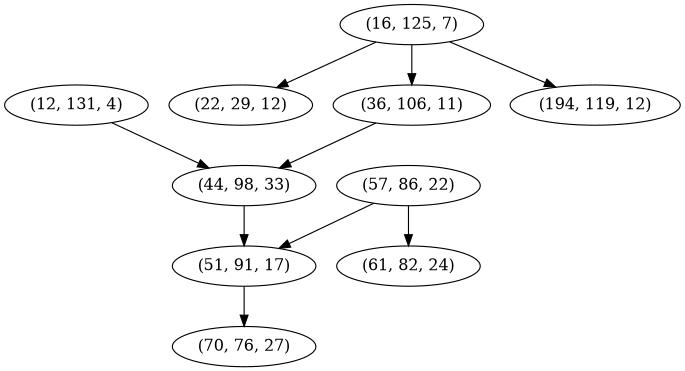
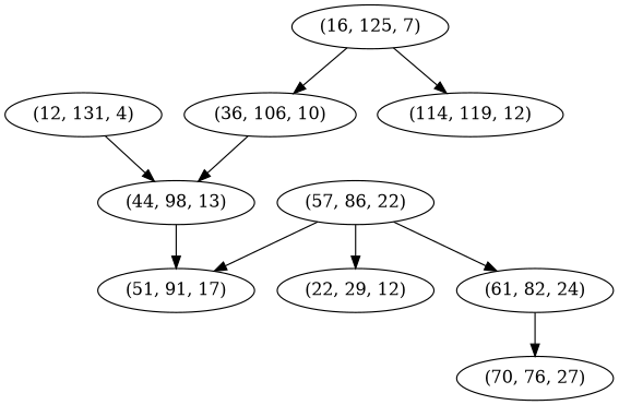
  digraph {
    "(12, 131, 4)"
-   "(44, 98, 13)" [label="(44, 98, 33)"]
+   "(44, 98, 13)"
    "(16, 125, 7)"
    "(22, 29, 12)"
-   "(36, 106, 10)" [label="(36, 106, 11)"]
-   "(114, 119, 12)" [label="(194, 119, 12)"]
+   "(36, 106, 10)"
+   "(114, 119, 12)"
    "(51, 91, 17)"
    "(57, 86, 22)"
    "(61, 82, 24)"
    "(70, 76, 27)"
    "(12, 131, 4)" -> "(44, 98, 13)"
    "(44, 98, 13)" -> "(51, 91, 17)"
-   "(16, 125, 7)" -> "(22, 29, 12)"
+   "(57, 86, 22)" -> "(22, 29, 12)"
    "(16, 125, 7)" -> "(36, 106, 10)"
    "(16, 125, 7)" -> "(114, 119, 12)"
    "(36, 106, 10)" -> "(44, 98, 13)"
    "(57, 86, 22)" -> "(51, 91, 17)"
    "(57, 86, 22)" -> "(61, 82, 24)"
-   "(51, 91, 17)" -> "(70, 76, 27)"
+   "(61, 82, 24)" -> "(70, 76, 27)"
  }
